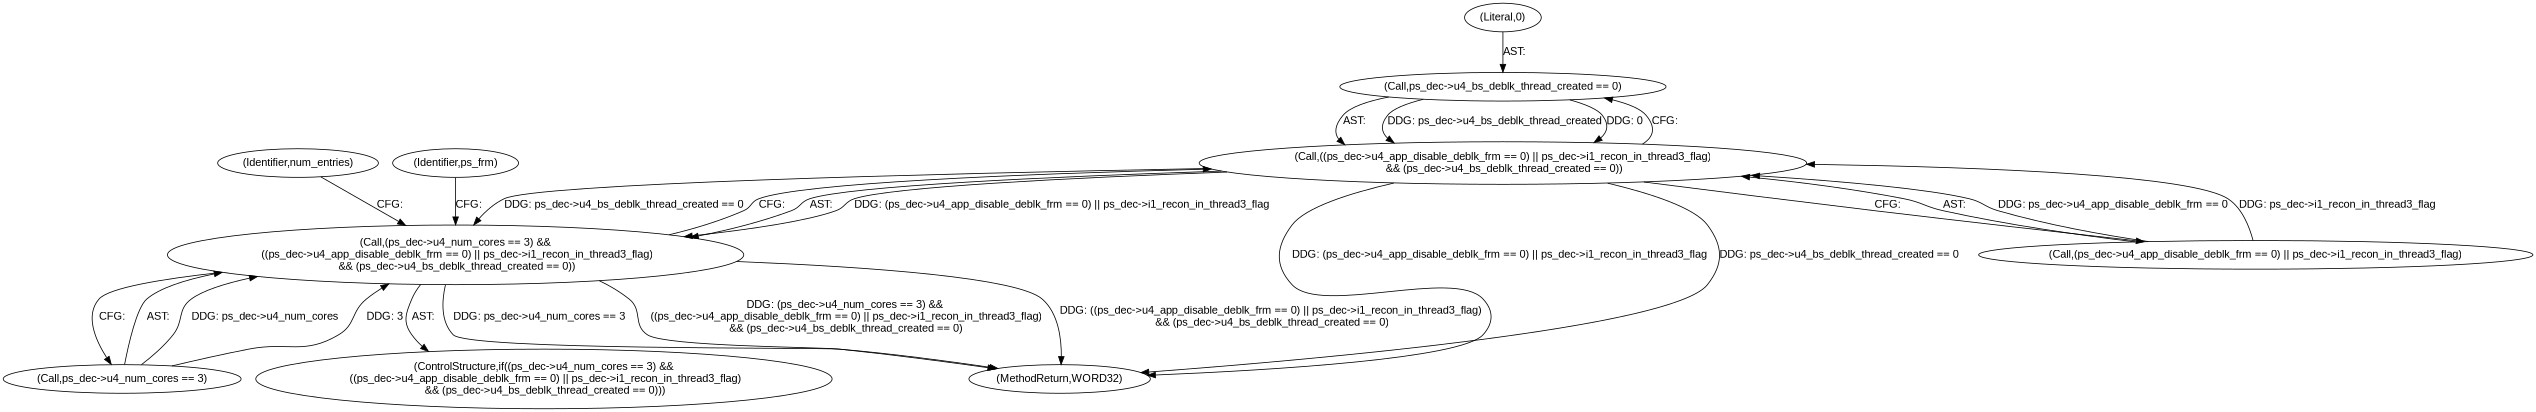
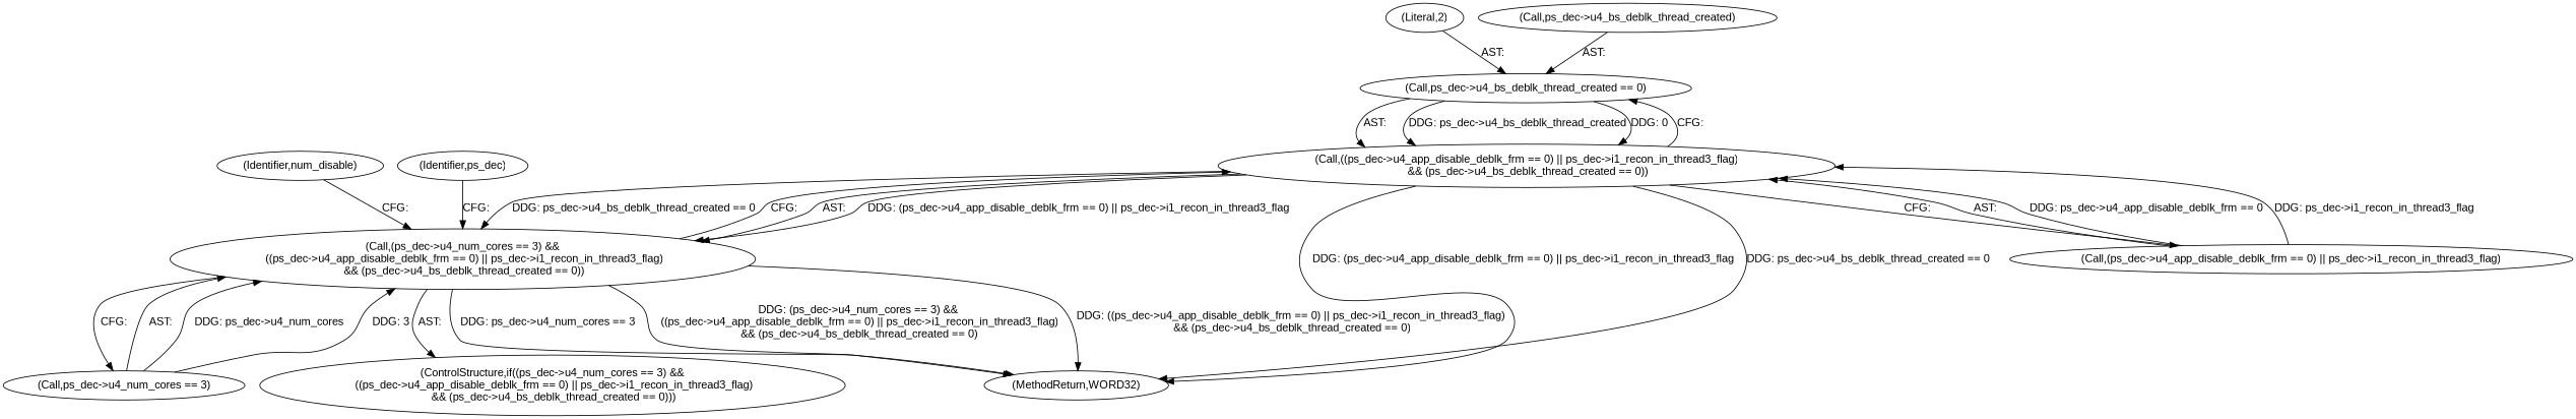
  digraph {
    fontname="Liberation Sans"
    node [fontname="Liberation Sans"]
    edge [fontname="Liberation Sans"]
    n1 [label="(Call,ps_dec->u4_bs_deblk_thread_created == 0)"]
    n2 [label="(Call,((ps_dec->u4_app_disable_deblk_frm == 0) || ps_dec->i1_recon_in_thread3_flag)\n && (ps_dec->u4_bs_deblk_thread_created == 0))"]
    n3 [label="(MethodReturn,WORD32)"]
    n4 [label="(Call,(ps_dec->u4_num_cores == 3) &&\n ((ps_dec->u4_app_disable_deblk_frm == 0) || ps_dec->i1_recon_in_thread3_flag)\n && (ps_dec->u4_bs_deblk_thread_created == 0))"]
    n5 [label="(Call,(ps_dec->u4_app_disable_deblk_frm == 0) || ps_dec->i1_recon_in_thread3_flag)"]
-   n6 [label="(Literal,0)"]
+   n6 [label="(Literal,2)"]
    n7 [label="(Call,ps_dec->u4_num_cores == 3)"]
    n8 [label="(ControlStructure,if((ps_dec->u4_num_cores == 3) &&\n ((ps_dec->u4_app_disable_deblk_frm == 0) || ps_dec->i1_recon_in_thread3_flag)\n && (ps_dec->u4_bs_deblk_thread_created == 0)))"]
-   n9 [label="(Identifier,num_entries)"]
-   n10 [label="(Identifier,ps_frm)"]
+   n9 [label="(Identifier,num_disable)"]
+   n10 [label="(Identifier,ps_dec)"]
+   n11 [label="(Call,ps_dec->u4_bs_deblk_thread_created)"]
    n1 -> n2 [label="AST: "]
    n1 -> n2 [label="DDG: ps_dec->u4_bs_deblk_thread_created"]
    n1 -> n2 [label="DDG: 0"]
    n2 -> n1 [label="CFG: "]
    n2 -> n3 [label="DDG: (ps_dec->u4_app_disable_deblk_frm == 0) || ps_dec->i1_recon_in_thread3_flag"]
    n2 -> n3 [label="DDG: ps_dec->u4_bs_deblk_thread_created == 0"]
    n2 -> n4 [label="AST: "]
    n2 -> n4 [label="DDG: (ps_dec->u4_app_disable_deblk_frm == 0) || ps_dec->i1_recon_in_thread3_flag"]
    n2 -> n4 [label="DDG: ps_dec->u4_bs_deblk_thread_created == 0"]
    n2 -> n5 [label="CFG: "]
    n4 -> n2 [label="CFG: "]
    n4 -> n3 [label="DDG: (ps_dec->u4_num_cores == 3) &&\n ((ps_dec->u4_app_disable_deblk_frm == 0) || ps_dec->i1_recon_in_thread3_flag)\n && (ps_dec->u4_bs_deblk_thread_created == 0)"]
    n4 -> n3 [label="DDG: ((ps_dec->u4_app_disable_deblk_frm == 0) || ps_dec->i1_recon_in_thread3_flag)\n && (ps_dec->u4_bs_deblk_thread_created == 0)"]
    n4 -> n3 [label="DDG: ps_dec->u4_num_cores == 3"]
    n4 -> n7 [label="CFG: "]
    n4 -> n8 [label="AST: "]
    n5 -> n2 [label="AST: "]
    n5 -> n2 [label="DDG: ps_dec->u4_app_disable_deblk_frm == 0"]
    n5 -> n2 [label="DDG: ps_dec->i1_recon_in_thread3_flag"]
    n6 -> n1 [label="AST: "]
    n7 -> n4 [label="AST: "]
    n7 -> n4 [label="DDG: ps_dec->u4_num_cores"]
    n7 -> n4 [label="DDG: 3"]
    n9 -> n4 [label="CFG: "]
    n10 -> n4 [label="CFG: "]
+   n11 -> n1 [label="AST: "]
  }
